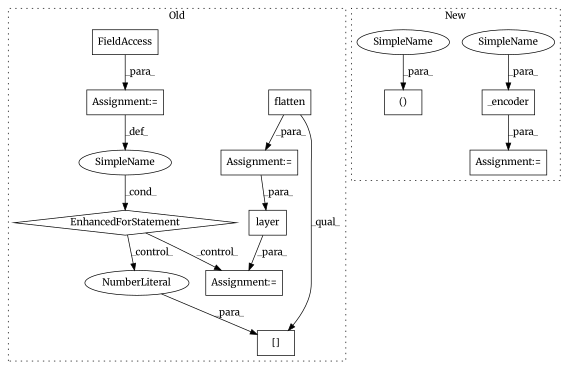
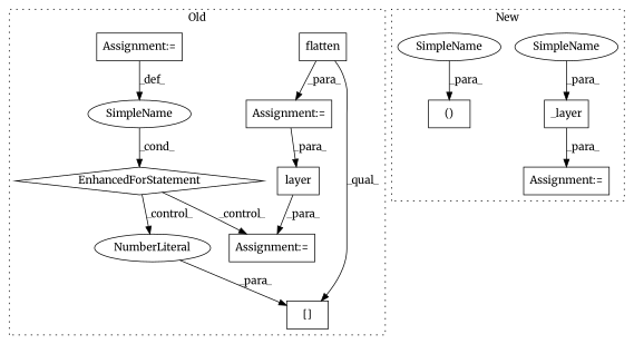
  digraph {
    fontname=Merriweather
    node [a=7 fontname=Merriweather l=1 s="1524,1616" shape=box]
    edge [fontname=Merriweather]
    n1 [a=32 l="8,1" label=flatten s="1434,1453"]
    n2 [a=32 l="6,1" label=layer s="1633,1645"]
    n3 [a=42 l=5 label=SimpleName s=1581 shape=ellipse]
    n4 [a=70 l="53,2" label=EnhancedForStatement shape=diamond]
    n5 [l="53,2" label="Assignment:="]
-   n6 [a=22 l=27 label=FieldAccess s=1589]
    n7 [label="Assignment:=" s=1489]
    n8 [a=2 l="37,1" label="[]" s="1418,1456"]
    n9 [a=34 label=NumberLiteral s=1455 shape=ellipse]
    n10 [label="Assignment:=" s=1632]
-   n11 [a=32 l="9,1" label=_encoder s="1335,1379"]
+   n11 [a=32 l="9,1" label=_layer s="1335,1379"]
    n12 [a=106 l=54 label="()" s=1444]
    n13 [l=2 label="Assignment:=" s=1328]
    n14 [a=42 l=13 label=SimpleName s=1366 shape=ellipse]
    n15 [a=42 l=13 label=SimpleName s=1485 shape=ellipse]
    subgraph cluster_1 {
      label=Old
      style=dotted
      n1
      n2
      n3
      n4
      n5
-     n6
      n7
      n8
      n9
      n10
    }
    subgraph cluster_2 {
      label=New
      style=dotted
      n11
      n12
      n13
      n14
      n15
    }
    n1 -> n7 [label=_para_]
    n1 -> n8 [label=_qual_]
    n2 -> n10 [label=_para_]
    n3 -> n4 [label=_cond_]
    n4 -> n9 [label=_control_]
    n4 -> n10 [label=_control_]
    n5 -> n3 [label=_def_]
-   n6 -> n5 [label=_para_]
    n7 -> n2 [label=_para_]
    n9 -> n8 [label=_para_]
    n11 -> n13 [label=_para_]
    n14 -> n11 [label=_para_]
    n15 -> n12 [label=_para_]
  }
